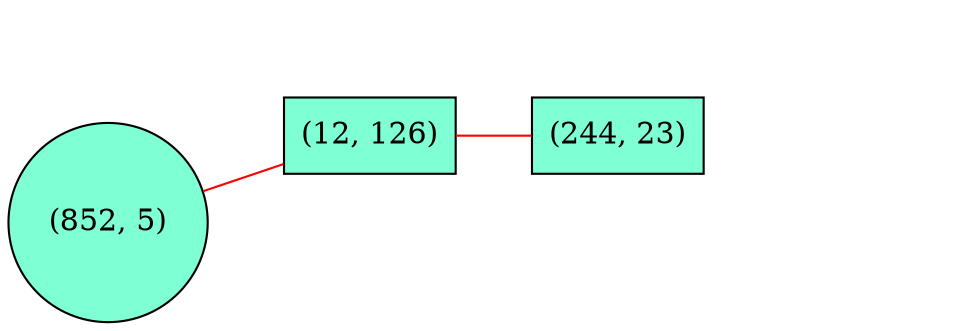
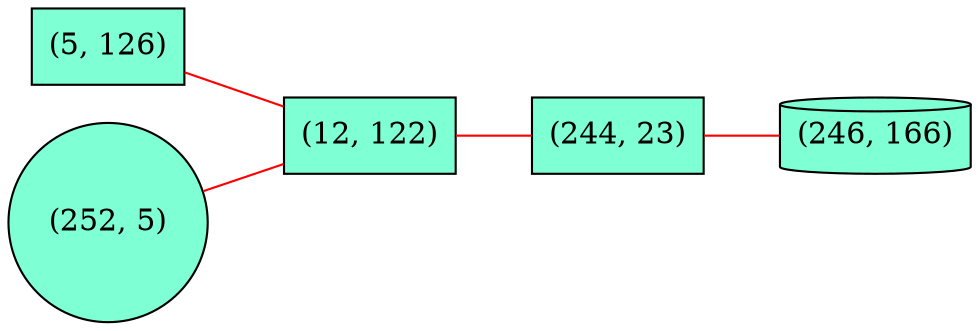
  graph {
    rankdir=LR
    node [fillcolor=aquamarine shape=box style=filled]
    edge [color=red weight=1]
-   "(12, 126)"
+   "(5, 126)"
+   "(12, 126)" [label="(12, 122)"]
    "(244, 23)"
-   "(252, 5)" [shape=circle label="(852, 5)"]
+   "(252, 5)" [shape=circle]
+   "(246, 166)" [shape=cylinder]
+   "(5, 126)" -- "(12, 126)"
    "(12, 126)" -- "(244, 23)"
+   "(244, 23)" -- "(246, 166)"
    "(252, 5)" -- "(12, 126)"
  }
